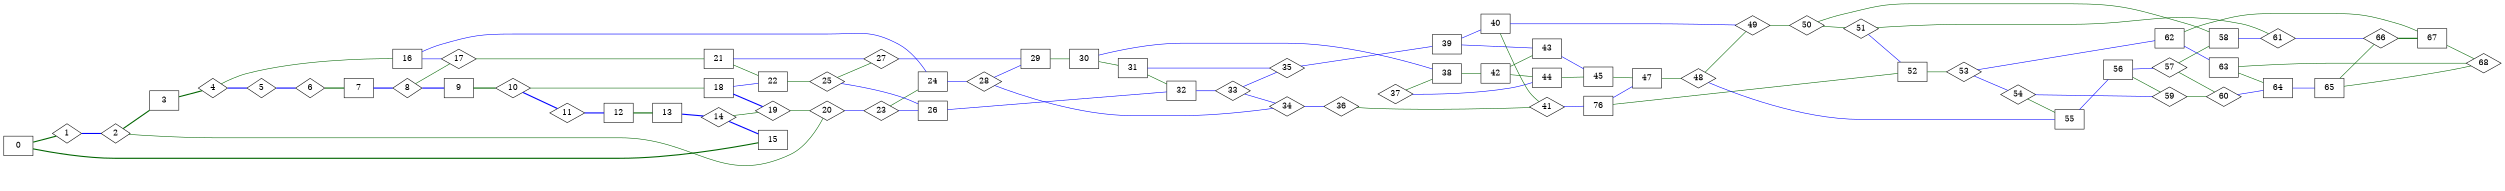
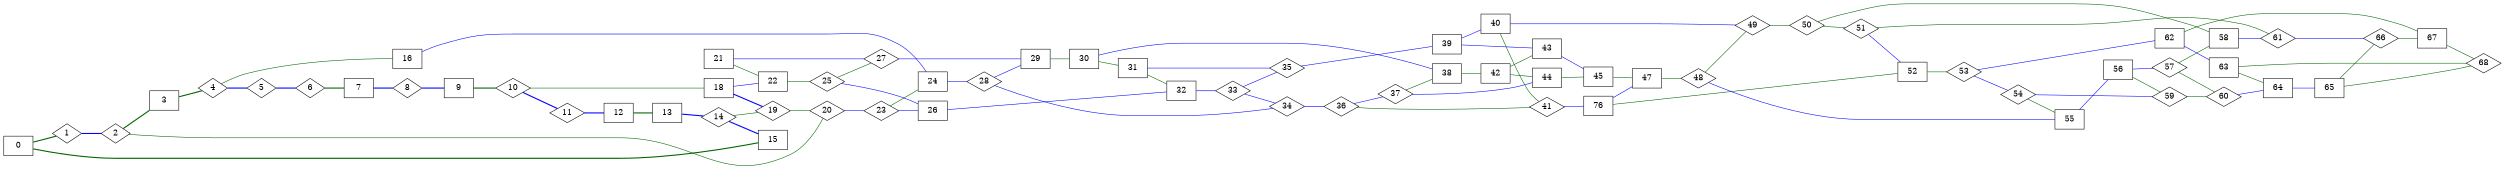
  graph {
    rankdir=LR
    node [shape=box]
    edge [color=blue]
    1 [shape=diamond]
    0
    15
    2 [shape=diamond]
    3
    20 [shape=diamond]
    4 [shape=diamond]
    23 [shape=diamond]
    5 [shape=diamond]
    16
    24
    26
    6 [shape=diamond]
-   17 [shape=diamond]
    7
    21
    28 [shape=diamond]
    8 [shape=diamond]
    9
    10 [shape=diamond]
    11 [shape=diamond]
    18
    22
    27 [shape=diamond]
    12
    19 [shape=diamond]
    13
    25 [shape=diamond]
    14 [shape=diamond]
    29
    34 [shape=diamond]
    32
    30
    33 [shape=diamond]
    36 [shape=diamond]
    35 [shape=diamond]
    31
    38
    37 [shape=diamond]
    41 [shape=diamond]
    42
    39
    43
    44
    40
    n46 [label=76]
    49 [shape=diamond]
    45
    47
    52
    50 [shape=diamond]
    51 [shape=diamond]
    58
    48 [shape=diamond]
    53 [shape=diamond]
    55
    54 [shape=diamond]
    62
    56
    59 [shape=diamond]
    57 [shape=diamond]
    61 [shape=diamond]
    66 [shape=diamond]
    67
    63
    60 [shape=diamond]
    64
    68 [shape=diamond]
    65
    1 -- 2 [style=bold]
    0 -- 1 [color=darkgreen style=bold]
    0 -- 15 [color=darkgreen style=bold]
    2 -- 3 [color=darkgreen style=bold]
    2 -- 20 [color=darkgreen]
    3 -- 4 [color=darkgreen style=bold]
    20 -- 23
    4 -- 5 [style=bold]
    4 -- 16 [color=darkgreen]
    23 -- 24 [color=darkgreen]
    23 -- 26
    5 -- 6 [style=bold]
    16 -- 24
-   16 -- 17
    24 -- 28
    26 -- 32
    6 -- 7 [color=darkgreen style=bold]
-   17 -- 21 [color=darkgreen]
    7 -- 8 [style=bold]
    21 -- 22 [color=darkgreen]
    21 -- 27
    28 -- 29
    28 -- 34
-   8 -- 17 [color=darkgreen]
    8 -- 9 [style=bold]
    9 -- 10 [color=darkgreen style=bold]
    10 -- 11 [style=bold]
    10 -- 18 [color=darkgreen]
    11 -- 12 [style=bold]
    18 -- 22
    18 -- 19 [style=bold]
    22 -- 25 [color=darkgreen]
    27 -- 29
    12 -- 13 [color=darkgreen style=bold]
    19 -- 20 [color=darkgreen]
    13 -- 14 [style=bold]
    25 -- 26
    25 -- 27 [color=darkgreen]
    14 -- 15 [style=bold]
    14 -- 19 [color=darkgreen]
    29 -- 30 [color=darkgreen]
    34 -- 36
    32 -- 33
    30 -- 31 [color=darkgreen]
    30 -- 38
    33 -- 34
    33 -- 35
+   36 -- 37
    36 -- 41 [color=darkgreen]
    35 -- 39
    31 -- 32 [color=darkgreen]
    31 -- 35
    38 -- 42 [color=darkgreen]
    37 -- 38 [color=darkgreen]
    37 -- 44
    41 -- n46
    42 -- 43 [color=darkgreen]
    42 -- 44 [color=darkgreen]
    39 -- 43
    39 -- 40
    43 -- 45
    44 -- 45 [color=darkgreen]
    40 -- 41 [color=darkgreen]
    40 -- 49
    n46 -- 47
    n46 -- 52 [color=darkgreen]
    49 -- 50 [color=darkgreen]
    45 -- 47 [color=darkgreen]
    47 -- 48 [color=darkgreen]
    52 -- 53 [color=darkgreen]
    50 -- 51 [color=darkgreen]
    50 -- 58 [color=darkgreen]
    51 -- 52
    51 -- 61 [color=darkgreen]
    58 -- 61
    48 -- 49 [color=darkgreen]
    48 -- 55
    53 -- 54
    53 -- 62
    55 -- 56
    54 -- 55 [color=darkgreen]
    54 -- 59
    62 -- 67 [color=darkgreen]
    62 -- 63
    56 -- 59 [color=darkgreen]
    56 -- 57
    59 -- 60 [color=darkgreen]
    57 -- 58 [color=darkgreen]
    57 -- 60 [color=darkgreen]
    61 -- 66
-   66 -- 67 [color=darkgreen style=bold]
+   66 -- 67 [color=darkgreen]
    67 -- 68 [color=darkgreen]
    63 -- 64 [color=darkgreen]
    63 -- 68 [color=darkgreen]
    60 -- 64
    64 -- 65
    65 -- 66 [color=darkgreen]
    65 -- 68 [color=darkgreen]
  }
